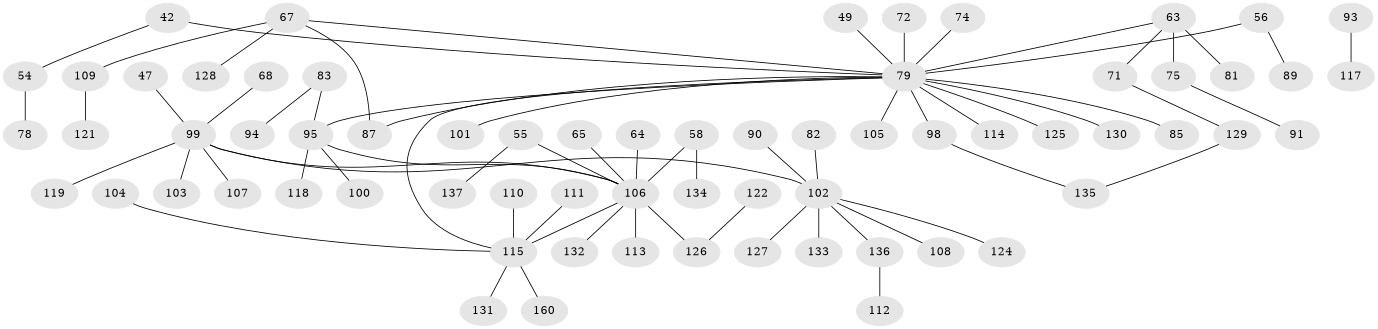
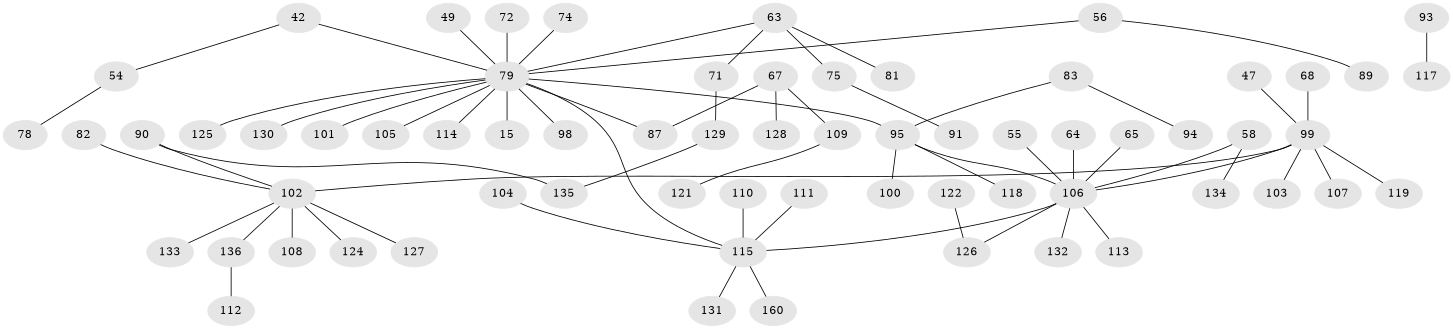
  graph {
    node [color=gray90 style=filled]
    42
    54
    79 [super="+61+60+50+37"]
    78
    87
-   85 [super="+36"]
+   85 [super="+36" label=15]
    95 [super="+84+80"]
    98 [super="+29"]
    101 [super="+40"]
    105
    114
    115 [super="+28+62+41+92+96"]
    125
    130
    99 [super="+20+66"]
    106 [super="+8+5+15+23+51+22+34+97+57"]
    102 [super="+88+86+76"]
    103
    107
    119
    47
    49
    113
    126 [super="+116"]
    132
    55
-   137
    56 [super="+18"]
    89
    58
    134
    63 [super="+44+45"]
    71
    75
    81
    129
    91
    64
    65
    67
    109
    128
    121
    68
    135
    72 [super="+11"]
    74
    93 [super="+31"]
    117
    100
    118
    n52 [label=160]
    131
    108
    124
    127
    133
    136
    82
    83
    94
    90
    112
    104
    110
    111
    122
    42 -- 54
    42 -- 79
    54 -- 78
    79 -- 87
    79 -- 85
    79 -- 95
    79 -- 98
    79 -- 101
    79 -- 105
    79 -- 114
    79 -- 115
    79 -- 125
    79 -- 130
    95 -- 106
    95 -- 100
    95 -- 118
    115 -- n52
    115 -- 131
    99 -- 106
    99 -- 102 [weight=2]
    99 -- 103
    99 -- 107
    99 -- 119
    106 -- 115
    106 -- 113
    106 -- 126
    106 -- 132
    102 -- 108
    102 -- 124
    102 -- 127
    102 -- 133
    102 -- 136
    47 -- 99
    49 -- 79
    55 -- 106
-   55 -- 137
    56 -- 79
    56 -- 89
    58 -- 106
    58 -- 134
    63 -- 79
    63 -- 71
    63 -- 75
    63 -- 81
    71 -- 129
    75 -- 91
    129 -- 135
    64 -- 106
    65 -- 106
-   67 -- 79
    67 -- 87
    67 -- 109
    67 -- 128
    109 -- 121
    68 -- 99
    72 -- 79
    74 -- 79
    93 -- 117
    136 -- 112
    82 -- 102
    83 -- 95
    83 -- 94
    90 -- 102
-   98 -- 135
+   90 -- 135
    104 -- 115
    110 -- 115
    111 -- 115
    122 -- 126
  }
